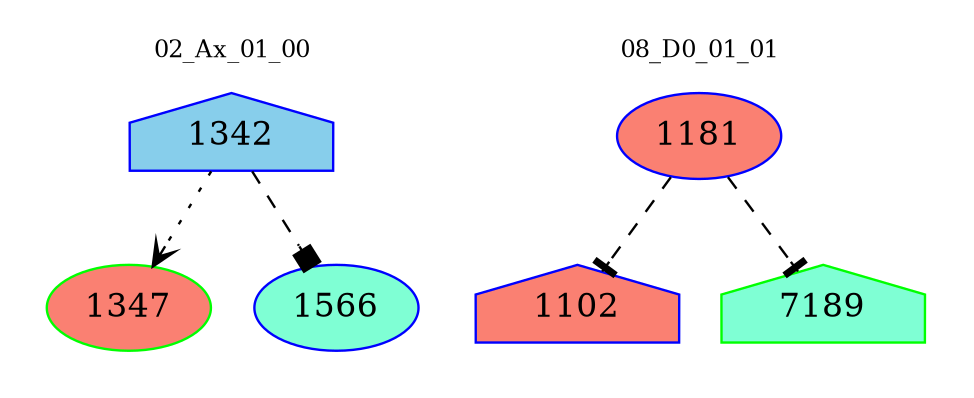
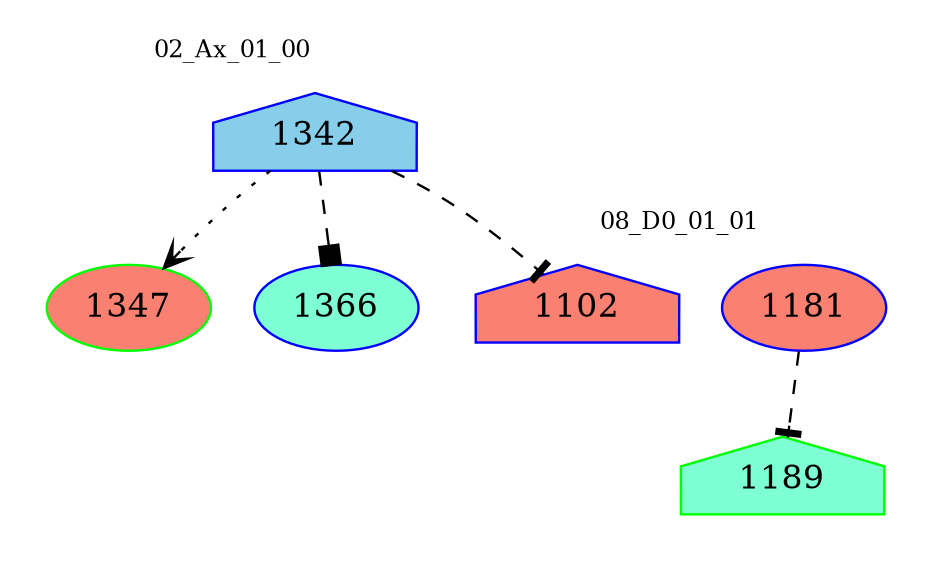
  digraph {
    node [color=blue fillcolor=salmon shape=house style=filled]
    edge [arrowhead=tee color=black style=dashed]
    n1 [fillcolor=skyblue label=1342]
    n2 [color=green label=1347 shape=ellipse]
-   n3 [fillcolor=aquamarine label=1566 shape=ellipse]
+   n3 [fillcolor=aquamarine label=1366 shape=ellipse]
    n4 [label=1181 shape=ellipse]
    n5 [label=1102]
-   n6 [color=green fillcolor=aquamarine label=7189]
+   n6 [color=green fillcolor=aquamarine label=1189]
    subgraph cluster_1 {
      color=white
      fontsize=10
      label="02_Ax_01_00"
      n1
      n2
      n3
    }
    subgraph cluster_2 {
      color=white
      fontsize=10
      label="08_D0_01_01"
      n4
      n5
      n6
    }
    n1 -> n2 [arrowhead=vee style=dotted]
    n1 -> n3 [arrowhead=box]
-   n4 -> n5
+   n1 -> n5
    n4 -> n6
  }
